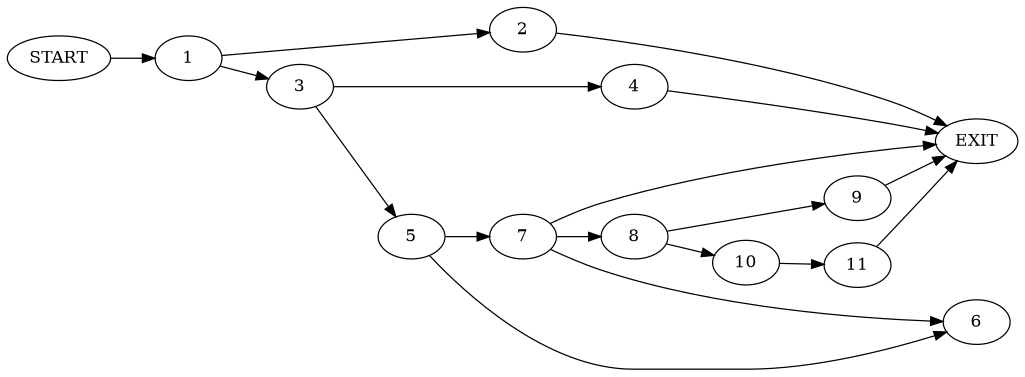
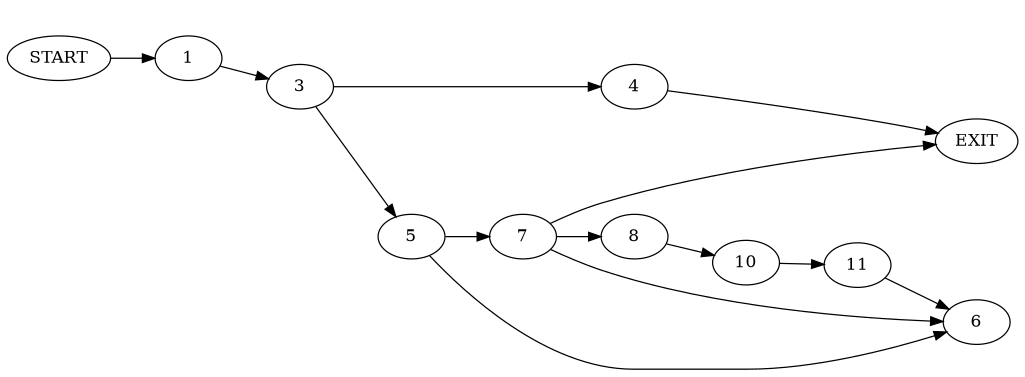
  digraph {
    rankdir=LR
    n1 [label=START]
    1
-   2
    3
    n5 [label=EXIT]
    4
    5
    6
    7
    8
-   9
    10
    11
    n1 -> 1
-   1 -> 2
    1 -> 3
-   2 -> n5
    3 -> 4
    3 -> 5
    4 -> n5
    5 -> 6
    5 -> 7
    7 -> n5
    7 -> 6
    7 -> 8
-   8 -> 9
    8 -> 10
-   9 -> n5
    10 -> 11
-   11 -> n5
+   11 -> 6
  }
